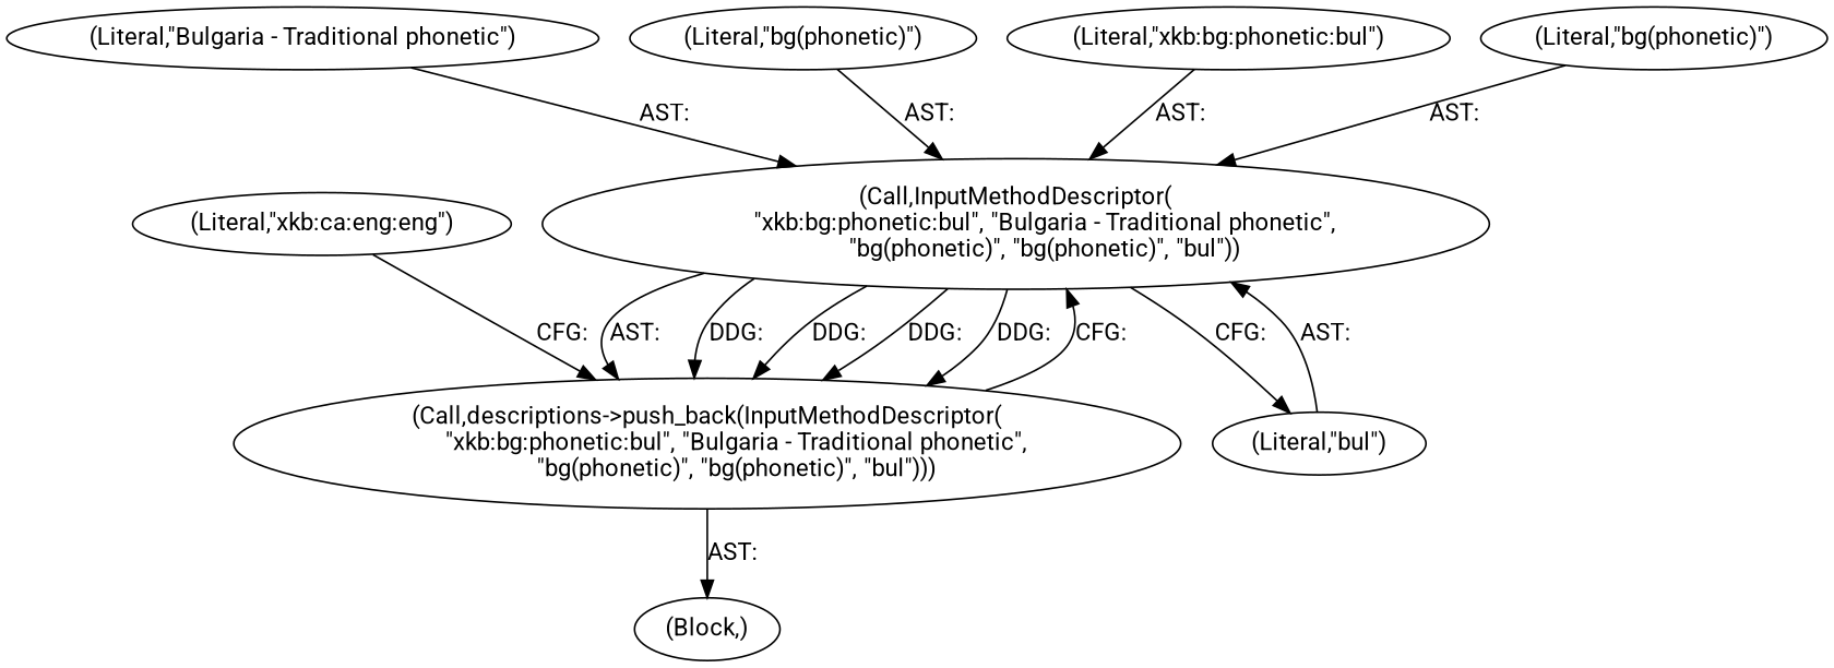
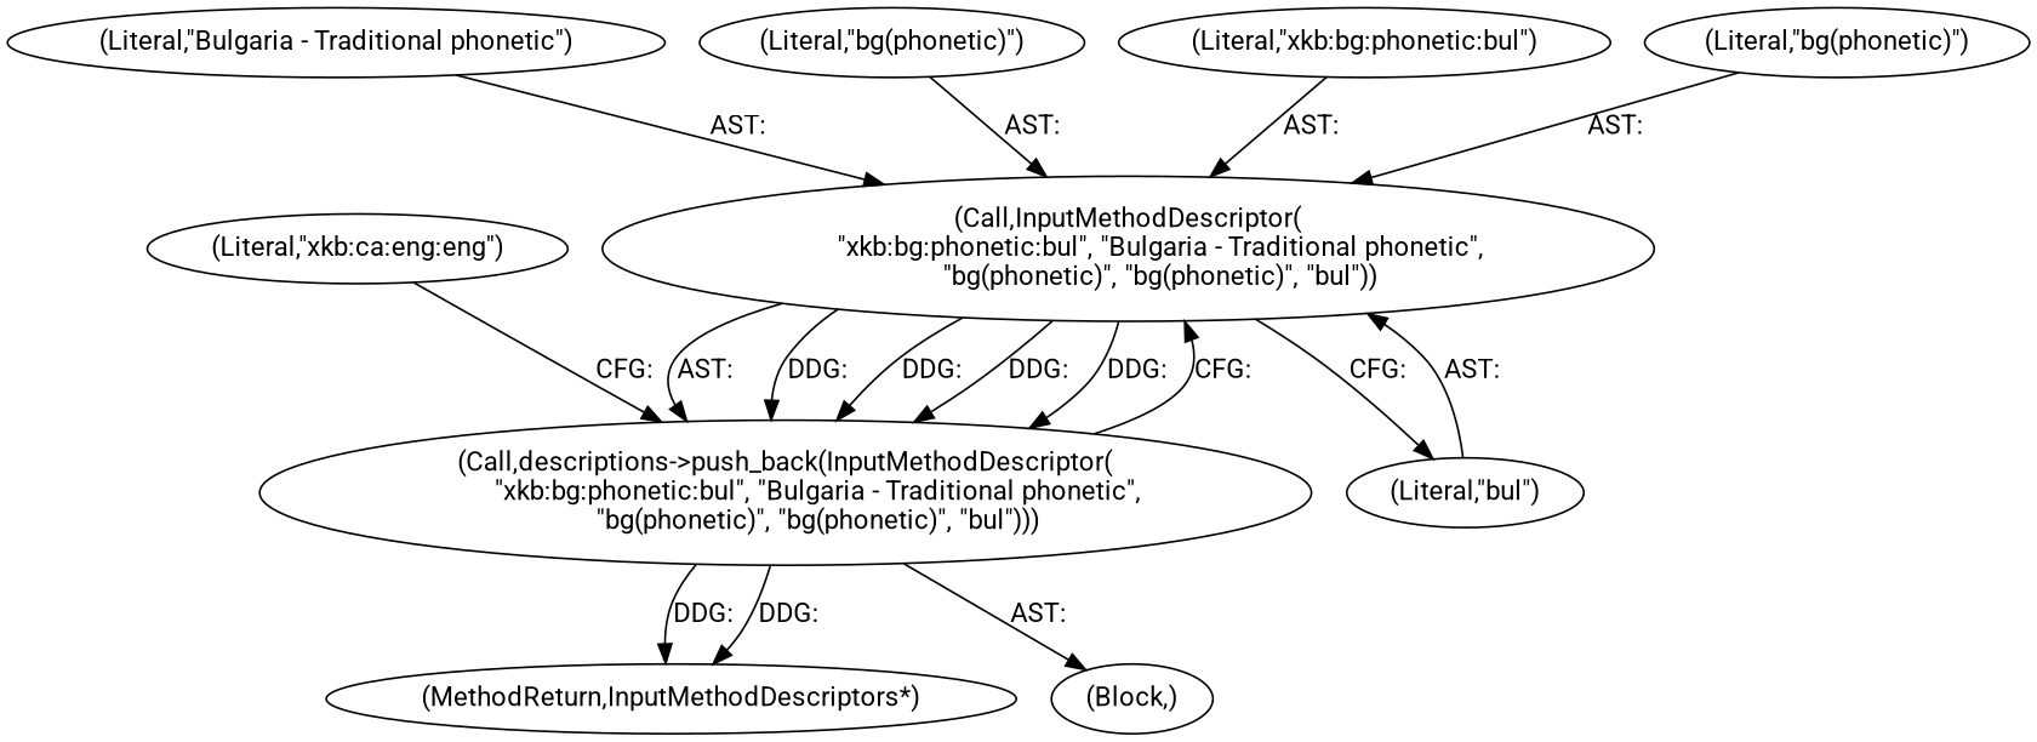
  digraph {
    fontname=Roboto
    node [fontname=Roboto]
    edge [fontname=Roboto]
    n1 [label="(Call,InputMethodDescriptor(\n         \"xkb:bg:phonetic:bul\", \"Bulgaria - Traditional phonetic\",\n         \"bg(phonetic)\", \"bg(phonetic)\", \"bul\"))"]
    n2 [label="(Call,descriptions->push_back(InputMethodDescriptor(\n         \"xkb:bg:phonetic:bul\", \"Bulgaria - Traditional phonetic\",\n         \"bg(phonetic)\", \"bg(phonetic)\", \"bul\")))"]
    n3 [label="(Literal,\"bul\")"]
+   n4 [label="(MethodReturn,InputMethodDescriptors*)"]
    n5 [label="(Block,)"]
    n6 [label="(Literal,\"Bulgaria - Traditional phonetic\")"]
    n7 [label="(Literal,\"xkb:ca:eng:eng\")"]
    n8 [label="(Literal,\"bg(phonetic)\")"]
    n9 [label="(Literal,\"xkb:bg:phonetic:bul\")"]
    n10 [label="(Literal,\"bg(phonetic)\")"]
    n1 -> n2 [label="AST: "]
    n1 -> n2 [label="DDG: "]
    n1 -> n2 [label="DDG: "]
    n1 -> n2 [label="DDG: "]
    n1 -> n2 [label="DDG: "]
    n1 -> n3 [label="CFG: "]
    n2 -> n1 [label="CFG: "]
+   n2 -> n4 [label="DDG: "]
+   n2 -> n4 [label="DDG: "]
    n2 -> n5 [label="AST: "]
    n3 -> n1 [label="AST: "]
    n6 -> n1 [label="AST: "]
    n7 -> n2 [label="CFG: "]
    n8 -> n1 [label="AST: "]
    n9 -> n1 [label="AST: "]
    n10 -> n1 [label="AST: "]
  }
